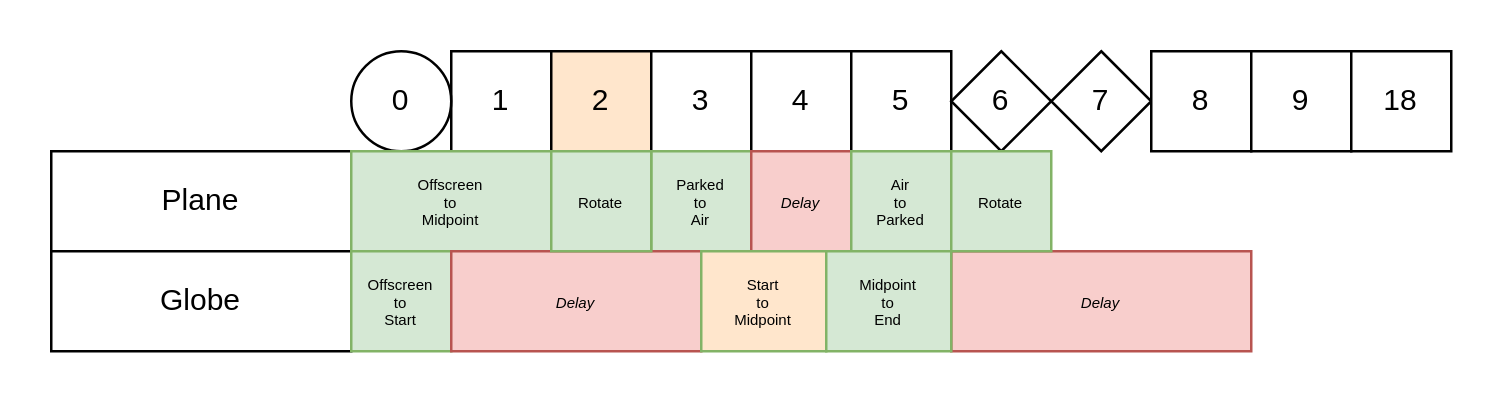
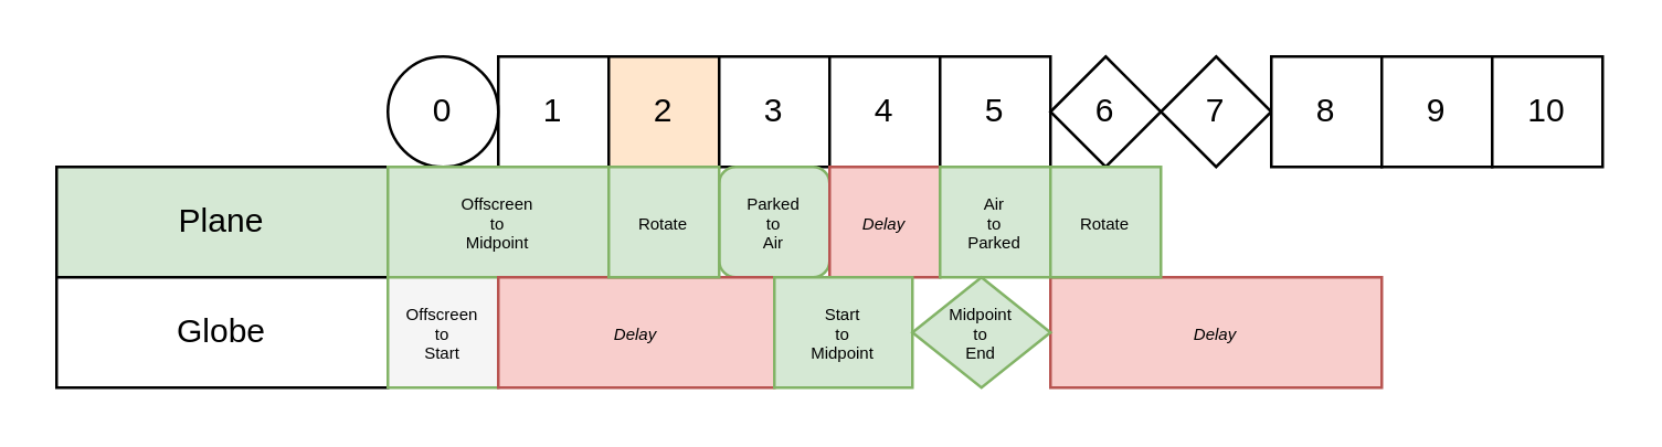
  <mxCell id="0" />
  <mxCell id="1" parent="0" />
  <mxCell id="2" value="1" style="rounded=0;whiteSpace=wrap;html=1;" vertex="1" parent="1"><mxGeometry x="180" y="20" width="40" height="40" as="geometry" /></mxCell>
- <mxCell id="3" value="Plane" style="rounded=0;whiteSpace=wrap;html=1;" vertex="1" parent="1"><mxGeometry x="20" y="60" width="120" height="40" as="geometry" /></mxCell>
+ <mxCell id="3" value="Plane" style="rounded=0;whiteSpace=wrap;html=1;fillColor=#d5e8d4;" vertex="1" parent="1"><mxGeometry x="20" y="60" width="120" height="40" as="geometry" /></mxCell>
  <mxCell id="4" value="2" style="rounded=0;whiteSpace=wrap;html=1;fillColor=#ffe6cc;" vertex="1" parent="1"><mxGeometry x="220" y="20" width="40" height="40" as="geometry" /></mxCell>
  <mxCell id="5" value="3" style="rounded=0;whiteSpace=wrap;html=1;" vertex="1" parent="1"><mxGeometry x="260" y="20" width="40" height="40" as="geometry" /></mxCell>
  <mxCell id="6" value="4" style="rounded=0;whiteSpace=wrap;html=1;" vertex="1" parent="1"><mxGeometry x="300" y="20" width="40" height="40" as="geometry" /></mxCell>
  <mxCell id="7" value="5" style="rounded=0;whiteSpace=wrap;html=1;" vertex="1" parent="1"><mxGeometry x="340" y="20" width="40" height="40" as="geometry" /></mxCell>
  <mxCell id="8" value="6" style="rhombus;whiteSpace=wrap;html=1;" vertex="1" parent="1"><mxGeometry x="380" y="20" width="40" height="40" as="geometry" /></mxCell>
  <mxCell id="9" value="7" style="rhombus;whiteSpace=wrap;html=1;" vertex="1" parent="1"><mxGeometry x="420" y="20" width="40" height="40" as="geometry" /></mxCell>
  <mxCell id="10" value="8" style="rounded=0;whiteSpace=wrap;html=1;" vertex="1" parent="1"><mxGeometry x="460" y="20" width="40" height="40" as="geometry" /></mxCell>
  <mxCell id="11" value="9" style="rounded=0;whiteSpace=wrap;html=1;" vertex="1" parent="1"><mxGeometry x="500" y="20" width="40" height="40" as="geometry" /></mxCell>
- <mxCell id="12" value="18" style="rounded=0;whiteSpace=wrap;html=1;" vertex="1" parent="1"><mxGeometry x="540" y="20" width="40" height="40" as="geometry" /></mxCell>
+ <mxCell id="12" value="10" style="rounded=0;whiteSpace=wrap;html=1;" vertex="1" parent="1"><mxGeometry x="540" y="20" width="40" height="40" as="geometry" /></mxCell>
  <mxCell id="13" value="Globe" style="rounded=0;whiteSpace=wrap;html=1;" vertex="1" parent="1"><mxGeometry x="20" y="100" width="120" height="40" as="geometry" /></mxCell>
  <mxCell id="14" value="0" style="ellipse;whiteSpace=wrap;html=1;" vertex="1" parent="1"><mxGeometry x="140" y="20" width="40" height="40" as="geometry" /></mxCell>
  <mxCell id="15" value="&lt;p style=&quot;line-height: 40%;&quot;&gt;&lt;font style=&quot;font-size: 6px;&quot;&gt;Offscreen&lt;br&gt;to&lt;br&gt;Midpoint&lt;/font&gt;&lt;/p&gt;" style="rounded=0;whiteSpace=wrap;html=1;fillColor=#d5e8d4;strokeColor=#82b366;" vertex="1" parent="1"><mxGeometry x="140" y="60" width="80" height="40" as="geometry" /></mxCell>
- <mxCell id="16" value="&lt;p style=&quot;line-height: 40%;&quot;&gt;&lt;font style=&quot;font-size: 6px;&quot;&gt;Parked&lt;br&gt;to&lt;br&gt;Air&lt;/font&gt;&lt;/p&gt;" style="rounded=0;whiteSpace=wrap;html=1;fillColor=#d5e8d4;strokeColor=#82b366;" vertex="1" parent="1"><mxGeometry x="260" y="60" width="40" height="40" as="geometry" /></mxCell>
+ <mxCell id="16" value="&lt;p style=&quot;line-height: 40%;&quot;&gt;&lt;font style=&quot;font-size: 6px;&quot;&gt;Parked&lt;br&gt;to&lt;br&gt;Air&lt;/font&gt;&lt;/p&gt;" style="whiteSpace=wrap;html=1;fillColor=#d5e8d4;strokeColor=#82b366;rounded=1;" vertex="1" parent="1"><mxGeometry x="260" y="60" width="40" height="40" as="geometry" /></mxCell>
  <mxCell id="17" value="&lt;p style=&quot;line-height: 40%;&quot;&gt;&lt;span style=&quot;font-size: 6px;&quot;&gt;&lt;i&gt;Delay&lt;/i&gt;&lt;/span&gt;&lt;/p&gt;" style="rounded=0;whiteSpace=wrap;html=1;fillColor=#f8cecc;strokeColor=#b85450;" vertex="1" parent="1"><mxGeometry x="300" y="60" width="40" height="40" as="geometry" /></mxCell>
  <mxCell id="18" value="&lt;p style=&quot;line-height: 40%;&quot;&gt;&lt;font style=&quot;font-size: 6px;&quot;&gt;Air&lt;br&gt;to&lt;br&gt;Parked&lt;/font&gt;&lt;/p&gt;" style="rounded=0;whiteSpace=wrap;html=1;fillColor=#d5e8d4;strokeColor=#82b366;" vertex="1" parent="1"><mxGeometry x="340" y="60" width="40" height="40" as="geometry" /></mxCell>
- <mxCell id="19" value="&lt;p style=&quot;line-height: 40%;&quot;&gt;&lt;font style=&quot;font-size: 6px;&quot;&gt;Offscreen&lt;br&gt;to&lt;br&gt;Start&lt;/font&gt;&lt;/p&gt;" style="rounded=0;whiteSpace=wrap;html=1;fillColor=#d5e8d4;strokeColor=#82b366;" vertex="1" parent="1"><mxGeometry x="140" y="100" width="40" height="40" as="geometry" /></mxCell>
+ <mxCell id="19" value="&lt;p style=&quot;line-height: 40%;&quot;&gt;&lt;font style=&quot;font-size: 6px;&quot;&gt;Offscreen&lt;br&gt;to&lt;br&gt;Start&lt;/font&gt;&lt;/p&gt;" style="rounded=0;whiteSpace=wrap;html=1;fillColor=#f5f5f5;strokeColor=#82b366;" vertex="1" parent="1"><mxGeometry x="140" y="100" width="40" height="40" as="geometry" /></mxCell>
  <mxCell id="20" value="&lt;p style=&quot;line-height: 40%;&quot;&gt;&lt;span style=&quot;font-size: 6px;&quot;&gt;&lt;i&gt;Delay&lt;/i&gt;&lt;/span&gt;&lt;/p&gt;" style="rounded=0;whiteSpace=wrap;html=1;fillColor=#f8cecc;strokeColor=#b85450;" vertex="1" parent="1"><mxGeometry x="180" y="100" width="100" height="40" as="geometry" /></mxCell>
- <mxCell id="21" value="&lt;p style=&quot;line-height: 40%;&quot;&gt;&lt;font style=&quot;font-size: 6px;&quot;&gt;Start&lt;br&gt;to&lt;br&gt;Midpoint&lt;/font&gt;&lt;/p&gt;" style="rounded=0;whiteSpace=wrap;html=1;fillColor=#ffe6cc;strokeColor=#82b366;" vertex="1" parent="1"><mxGeometry x="280" y="100" width="50" height="40" as="geometry" /></mxCell>
+ <mxCell id="21" value="&lt;p style=&quot;line-height: 40%;&quot;&gt;&lt;font style=&quot;font-size: 6px;&quot;&gt;Start&lt;br&gt;to&lt;br&gt;Midpoint&lt;/font&gt;&lt;/p&gt;" style="rounded=0;whiteSpace=wrap;html=1;fillColor=#d5e8d4;strokeColor=#82b366;" vertex="1" parent="1"><mxGeometry x="280" y="100" width="50" height="40" as="geometry" /></mxCell>
  <mxCell id="22" value="&lt;p style=&quot;line-height: 40%;&quot;&gt;&lt;span style=&quot;font-size: 6px;&quot;&gt;&lt;i&gt;Delay&lt;/i&gt;&lt;/span&gt;&lt;/p&gt;" style="rounded=0;whiteSpace=wrap;html=1;fillColor=#f8cecc;strokeColor=#b85450;" vertex="1" parent="1"><mxGeometry x="380" y="100" width="120" height="40" as="geometry" /></mxCell>
- <mxCell id="23" value="&lt;p style=&quot;line-height: 40%;&quot;&gt;&lt;font style=&quot;font-size: 6px;&quot;&gt;Midpoint&lt;br&gt;to&lt;br&gt;End&lt;/font&gt;&lt;/p&gt;" style="rounded=0;whiteSpace=wrap;html=1;fillColor=#d5e8d4;strokeColor=#82b366;" vertex="1" parent="1"><mxGeometry x="330" y="100" width="50" height="40" as="geometry" /></mxCell>
+ <mxCell id="23" value="&lt;p style=&quot;line-height: 40%;&quot;&gt;&lt;font style=&quot;font-size: 6px;&quot;&gt;Midpoint&lt;br&gt;to&lt;br&gt;End&lt;/font&gt;&lt;/p&gt;" style="rhombus;whiteSpace=wrap;html=1;fillColor=#d5e8d4;strokeColor=#82b366;" vertex="1" parent="1"><mxGeometry x="330" y="100" width="50" height="40" as="geometry" /></mxCell>
  <mxCell id="24" value="&lt;p style=&quot;line-height: 40%;&quot;&gt;&lt;span style=&quot;font-size: 6px;&quot;&gt;Rotate&lt;/span&gt;&lt;/p&gt;" style="rounded=0;whiteSpace=wrap;html=1;fillColor=#d5e8d4;strokeColor=#82b366;" vertex="1" parent="1"><mxGeometry x="220" y="60" width="40" height="40" as="geometry" /></mxCell>
  <mxCell id="25" value="&lt;p style=&quot;line-height: 40%;&quot;&gt;&lt;span style=&quot;font-size: 6px;&quot;&gt;Rotate&lt;/span&gt;&lt;/p&gt;" style="rounded=0;whiteSpace=wrap;html=1;fillColor=#d5e8d4;strokeColor=#82b366;" vertex="1" parent="1"><mxGeometry x="380" y="60" width="40" height="40" as="geometry" /></mxCell>
